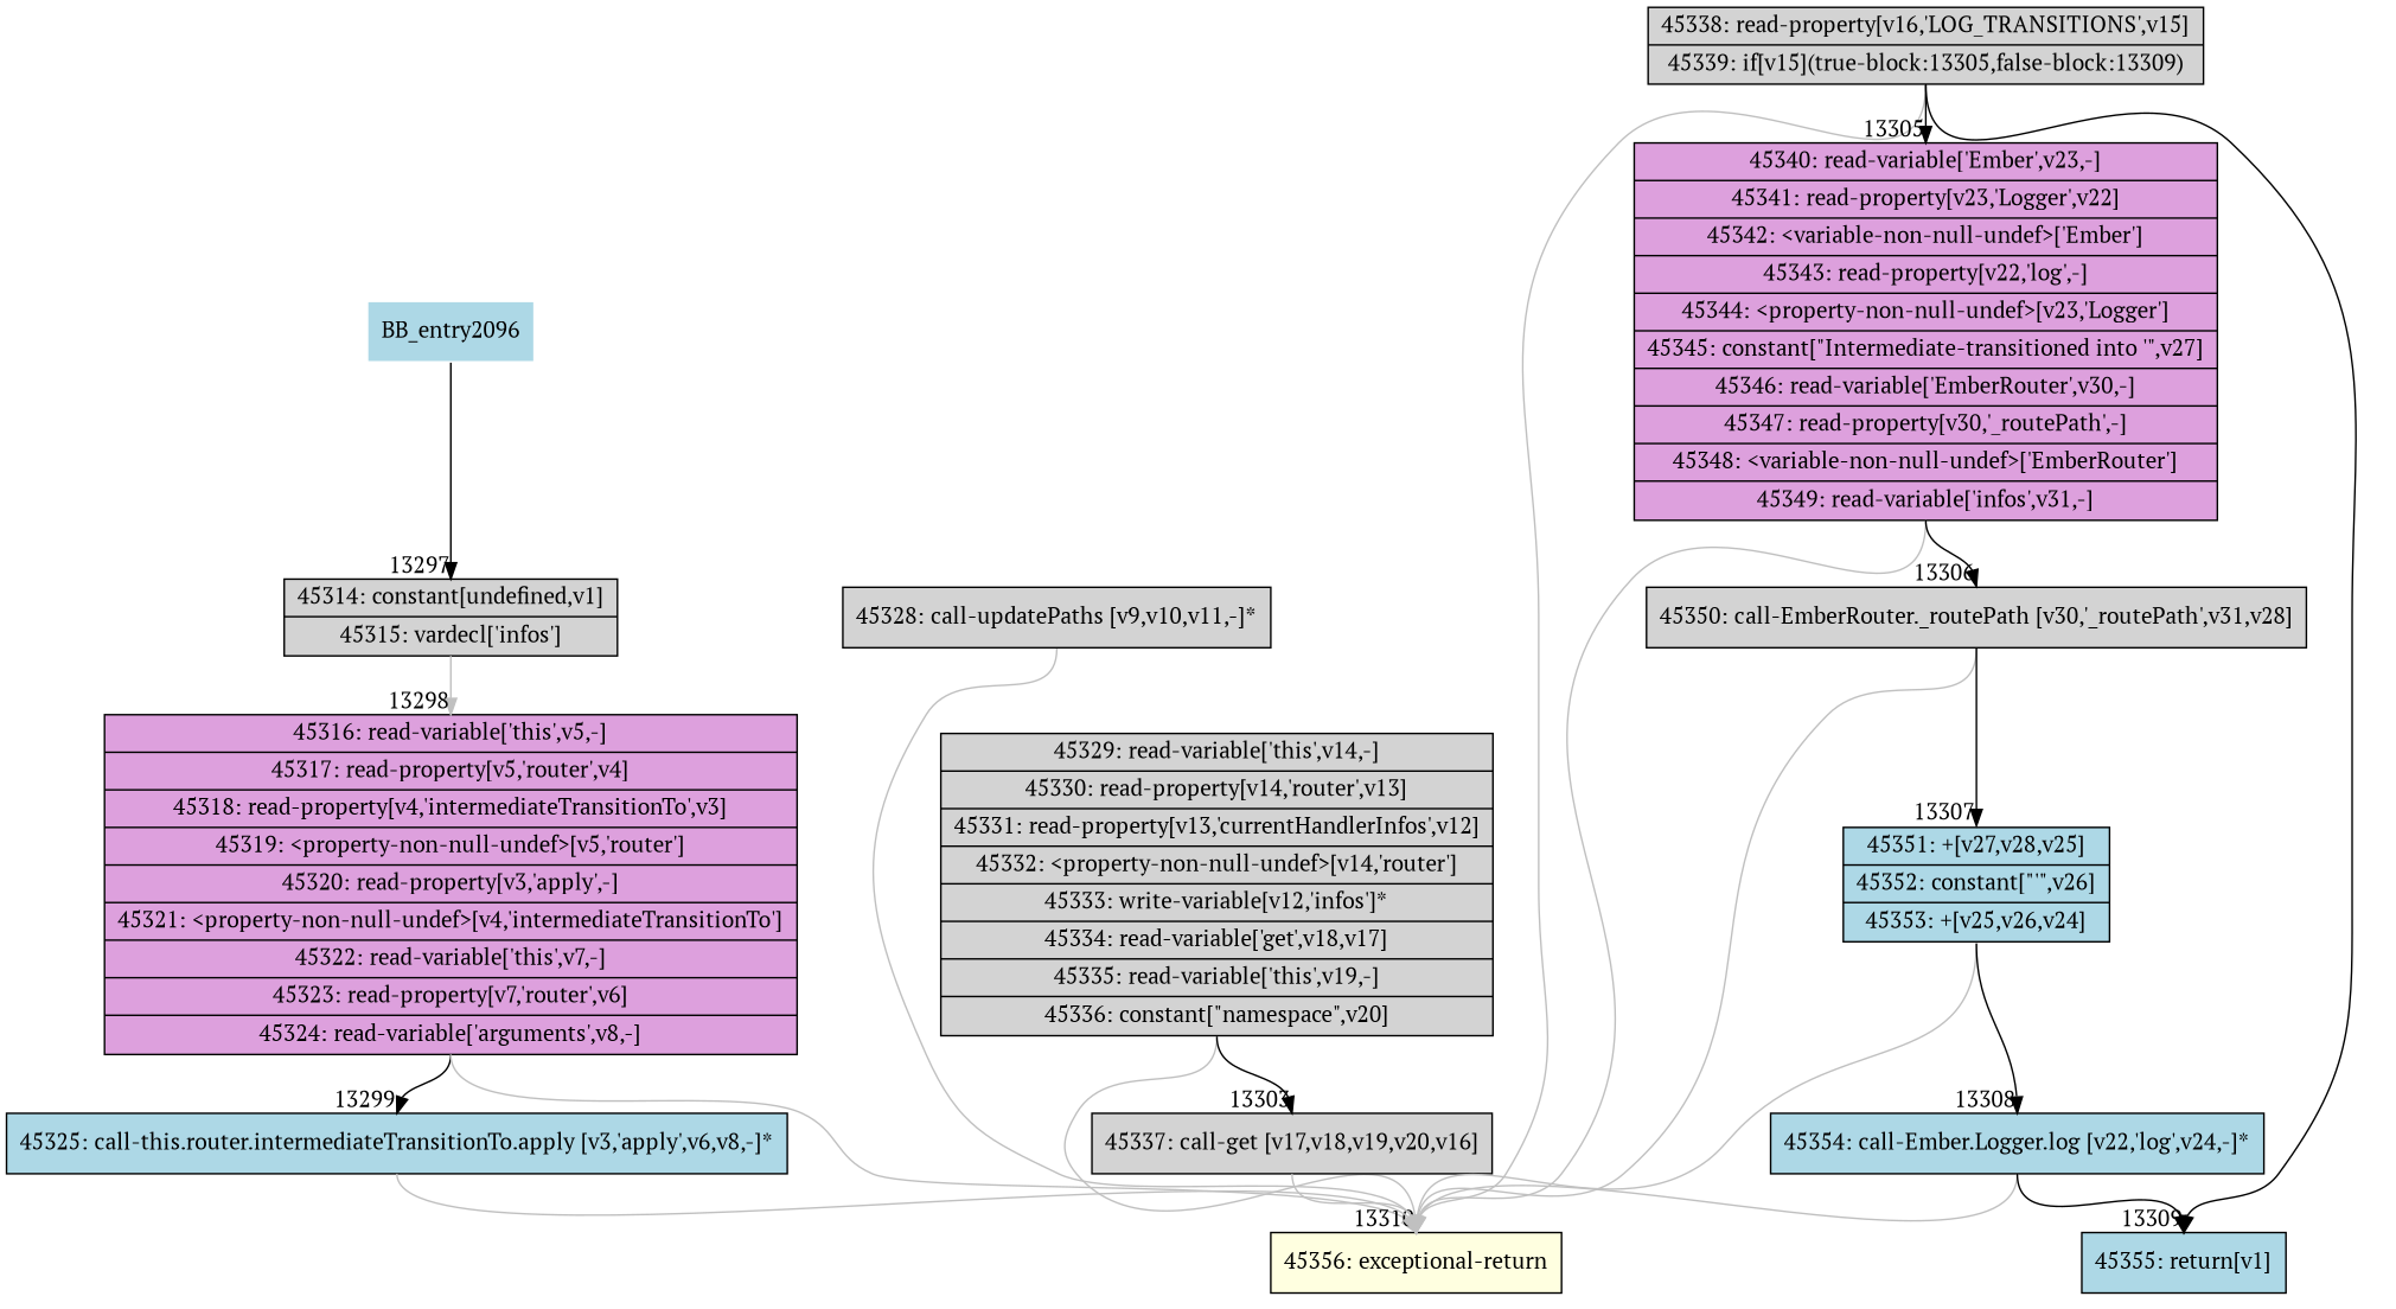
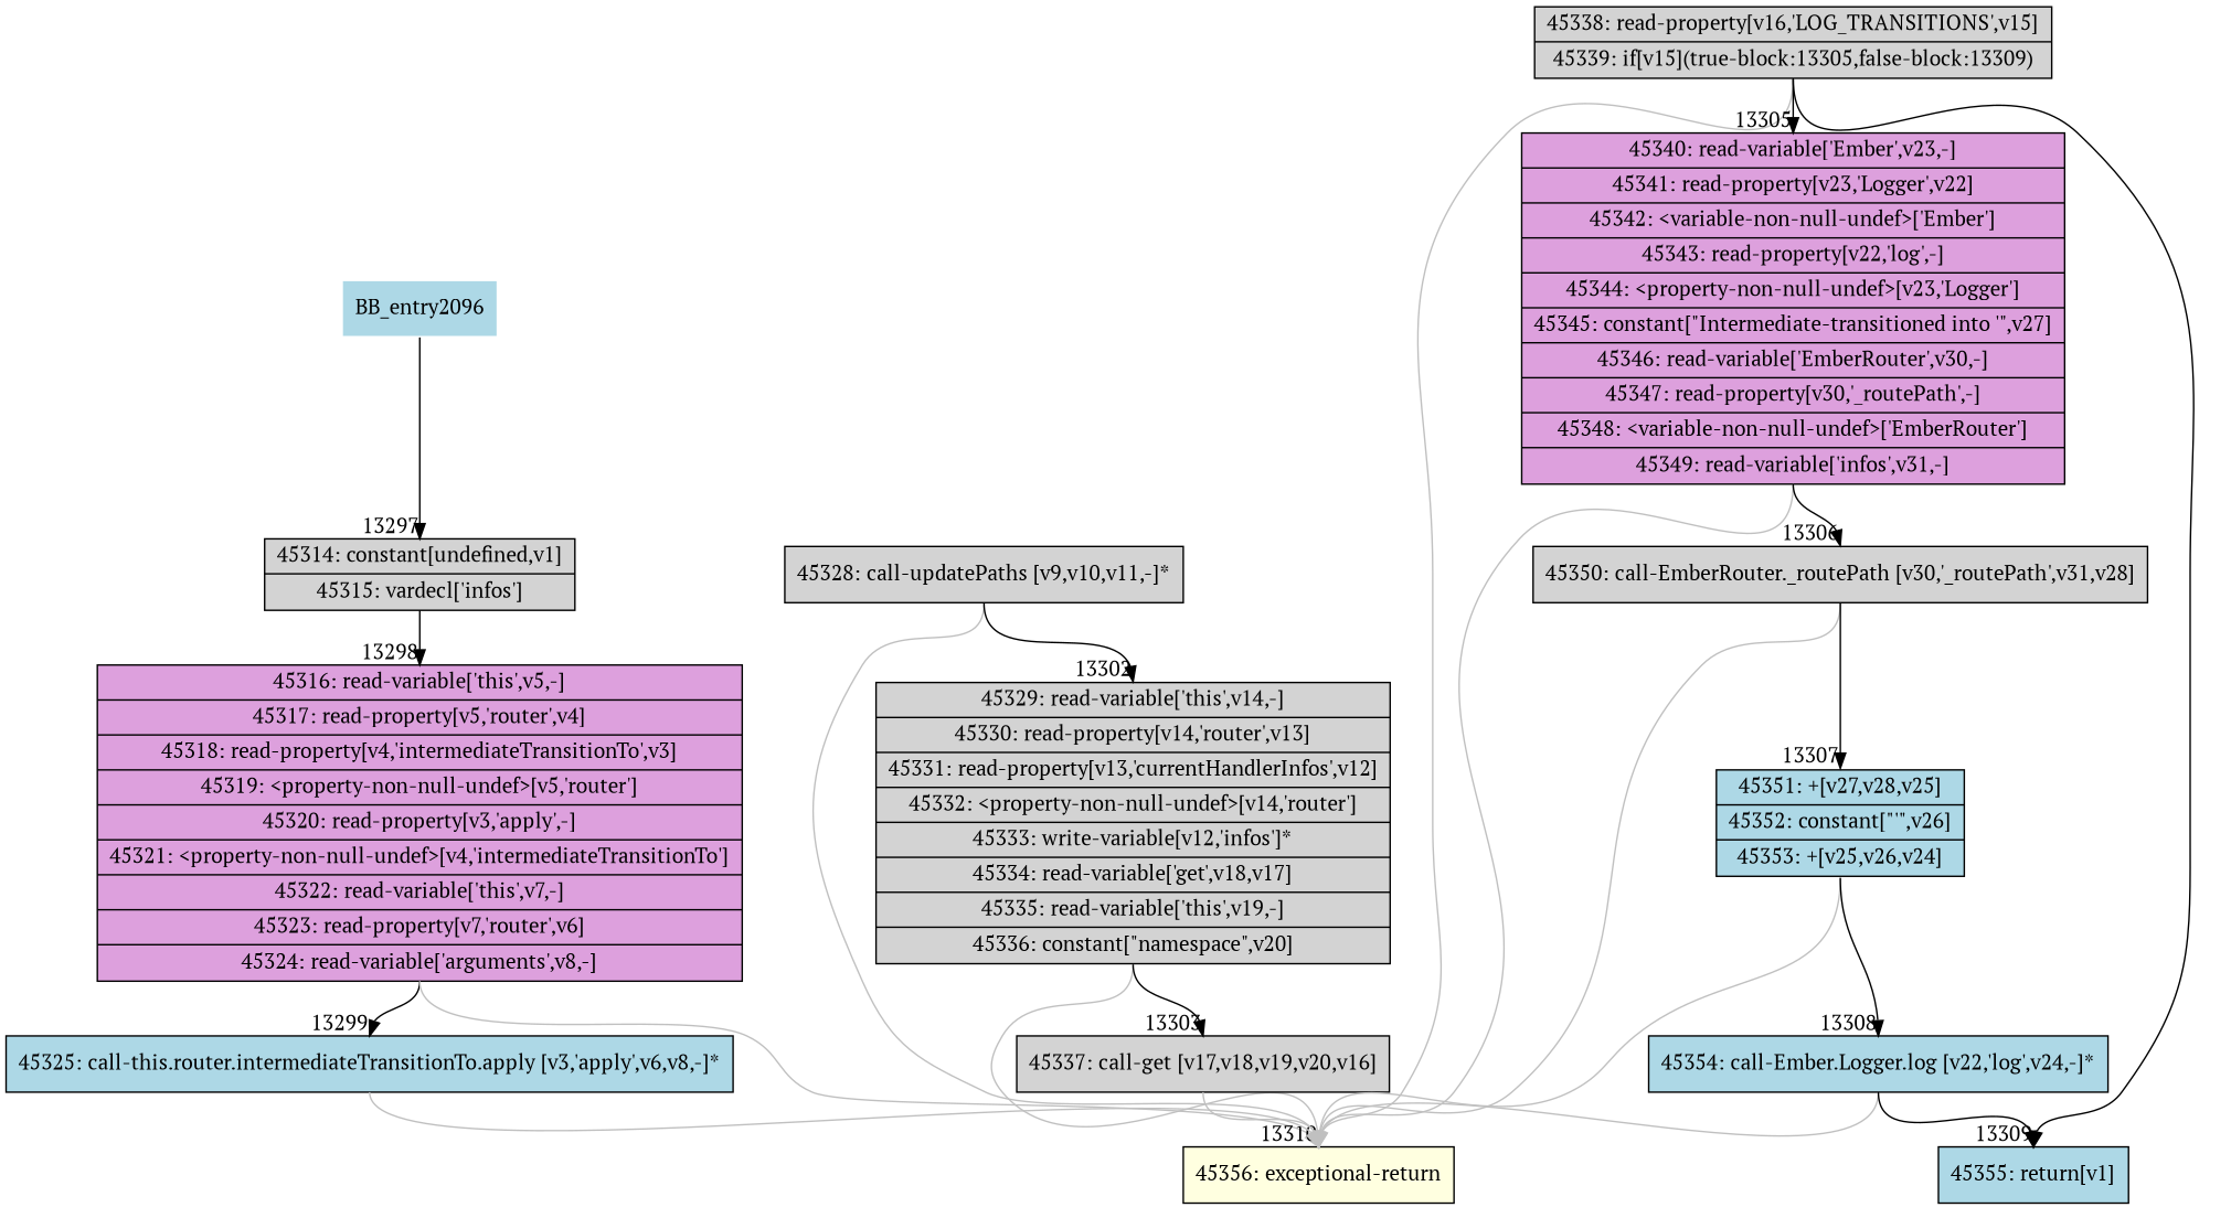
  digraph {
    fontname="PT Serif"
    rankdir=TD
    node [fillcolor=lightgrey fontname="PT Serif" shape=record style=filled]
    edge [fontname="PT Serif" headport=n tailport=s]
    n1 [fillcolor=lightblue label=BB_entry2096 shape=none]
    n2 [label="{45314: constant[undefined,v1]|45315: vardecl['infos']}"]
    n3 [fillcolor=plum label="{45316: read-variable['this',v5,-]|45317: read-property[v5,'router',v4]|45318: read-property[v4,'intermediateTransitionTo',v3]|45319: \<property-non-null-undef\>[v5,'router']|45320: read-property[v3,'apply',-]|45321: \<property-non-null-undef\>[v4,'intermediateTransitionTo']|45322: read-variable['this',v7,-]|45323: read-property[v7,'router',v6]|45324: read-variable['arguments',v8,-]}"]
    n4 [fillcolor=lightblue label="{45325: call-this.router.intermediateTransitionTo.apply [v3,'apply',v6,v8,-]*}"]
    n5 [fillcolor=lightyellow label="{45356: exceptional-return}"]
    n6 [label="{45328: call-updatePaths [v9,v10,v11,-]*}"]
    n7 [label="{45329: read-variable['this',v14,-]|45330: read-property[v14,'router',v13]|45331: read-property[v13,'currentHandlerInfos',v12]|45332: \<property-non-null-undef\>[v14,'router']|45333: write-variable[v12,'infos']*|45334: read-variable['get',v18,v17]|45335: read-variable['this',v19,-]|45336: constant[\"namespace\",v20]}"]
    n8 [label="{45337: call-get [v17,v18,v19,v20,v16]}"]
    n9 [label="{45338: read-property[v16,'LOG_TRANSITIONS',v15]|45339: if[v15](true-block:13305,false-block:13309)}"]
    n10 [fillcolor=plum label="{45340: read-variable['Ember',v23,-]|45341: read-property[v23,'Logger',v22]|45342: \<variable-non-null-undef\>['Ember']|45343: read-property[v22,'log',-]|45344: \<property-non-null-undef\>[v23,'Logger']|45345: constant[\"Intermediate-transitioned into '\",v27]|45346: read-variable['EmberRouter',v30,-]|45347: read-property[v30,'_routePath',-]|45348: \<variable-non-null-undef\>['EmberRouter']|45349: read-variable['infos',v31,-]}"]
    n11 [fillcolor=lightblue label="{45355: return[v1]}"]
    n12 [label="{45350: call-EmberRouter._routePath [v30,'_routePath',v31,v28]}"]
    n13 [fillcolor=lightblue label="{45351: +[v27,v28,v25]|45352: constant[\"'\",v26]|45353: +[v25,v26,v24]}"]
    n14 [fillcolor=lightblue label="{45354: call-Ember.Logger.log [v22,'log',v24,-]*}"]
    n1 -> n2 [headlabel="    13297"]
-   n2 -> n3 [headlabel="      13298" color=gray]
+   n2 -> n3 [headlabel="      13298"]
    n3 -> n4 [headlabel="      13299"]
    n3 -> n5 [color=gray headlabel="      13310"]
    n4 -> n5 [color=gray]
    n6 -> n5 [color=gray]
+   n6 -> n7 [headlabel="      13302"]
    n7 -> n5 [color=gray]
    n7 -> n8 [headlabel="      13303"]
    n8 -> n5 [color=gray]
    n9 -> n5 [color=gray]
    n9 -> n10 [headlabel="      13305"]
    n9 -> n11 [headlabel="      13309"]
    n10 -> n5 [color=gray]
    n10 -> n12 [headlabel="      13306"]
    n12 -> n5 [color=gray]
    n12 -> n13 [headlabel="      13307"]
    n13 -> n5 [color=gray]
    n13 -> n14 [headlabel="      13308"]
    n14 -> n5 [color=gray]
    n14 -> n11
  }
